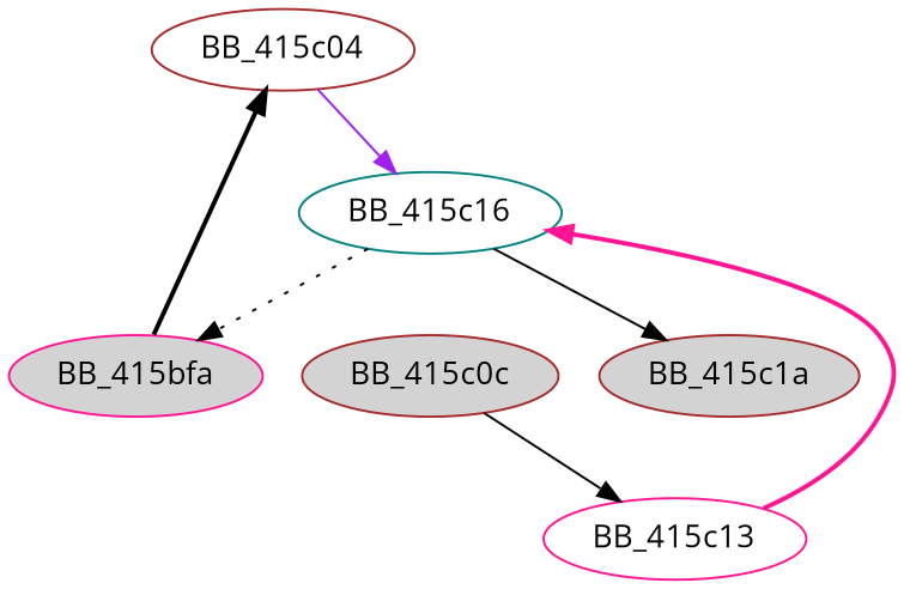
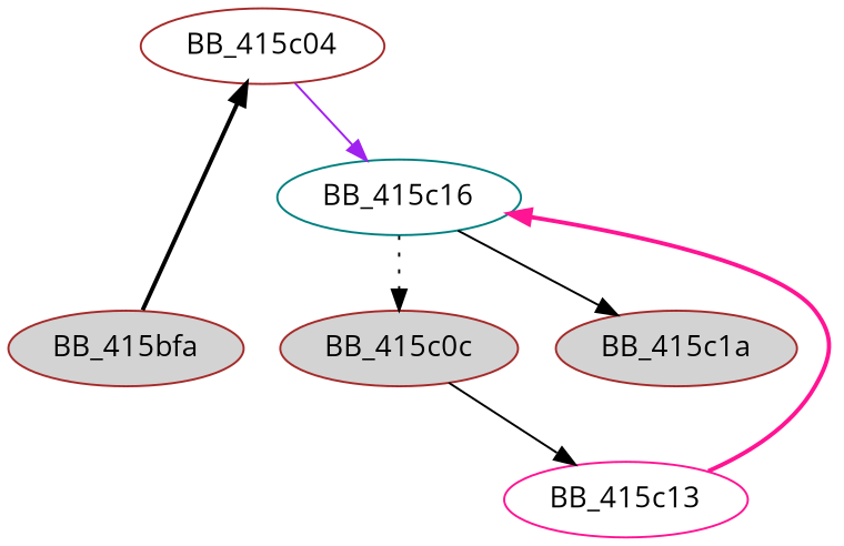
  digraph {
    fontname="Open Sans"
    node [color=brown fillcolor=white fontname="Open Sans" style=filled]
    edge [color=black fontname="Open Sans" style=solid]
    BB_415c04
-   BB_415bfa [color=deeppink fillcolor=lightgrey]
+   BB_415bfa [fillcolor=lightgrey]
    BB_415c16 [color=teal]
    BB_415c0c [fillcolor=lightgrey]
    BB_415c1a [fillcolor=lightgrey]
    BB_415c13 [color=deeppink]
    BB_415c04 -> BB_415c16 [color=purple]
    BB_415bfa -> BB_415c04 [style=bold]
-   BB_415c16 -> BB_415bfa [style=dotted]
+   BB_415c16 -> BB_415c0c [style=dotted]
    BB_415c16 -> BB_415c1a
    BB_415c0c -> BB_415c13
    BB_415c13 -> BB_415c16 [color=deeppink style=bold]
  }
